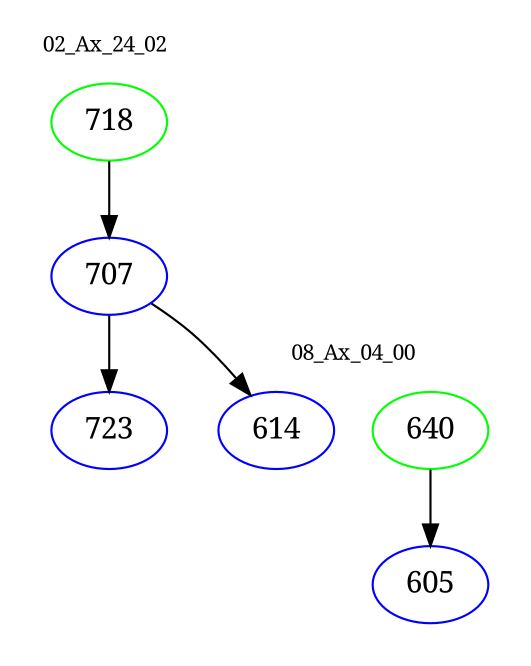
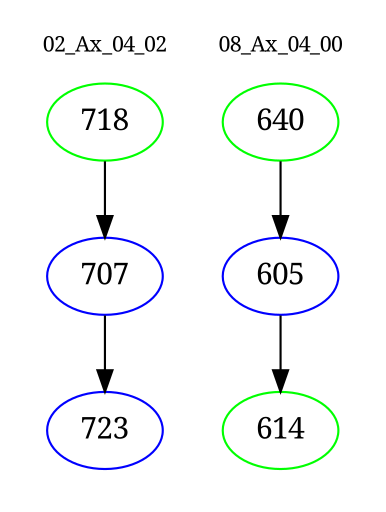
  digraph {
    fontname="Noto Serif"
    node [color=blue fontname="Noto Serif"]
    edge [color=black fontname="Noto Serif"]
    n1 [color=green label=718]
    n2 [label=707]
    n3 [label=723]
    n4 [color=green label=640]
    n5 [label=605]
-   n6 [label=614]
+   n6 [color=green label=614]
    subgraph cluster_1 {
      color=white
      fontsize=10
-     label="02_Ax_24_02"
+     label="02_Ax_04_02"
      n1
      n2
      n3
    }
    subgraph cluster_2 {
      color=white
      fontsize=10
      label="08_Ax_04_00"
      n4
      n5
      n6
    }
    n1 -> n2
    n2 -> n3
    n4 -> n5
-   n2 -> n6
+   n5 -> n6
  }
